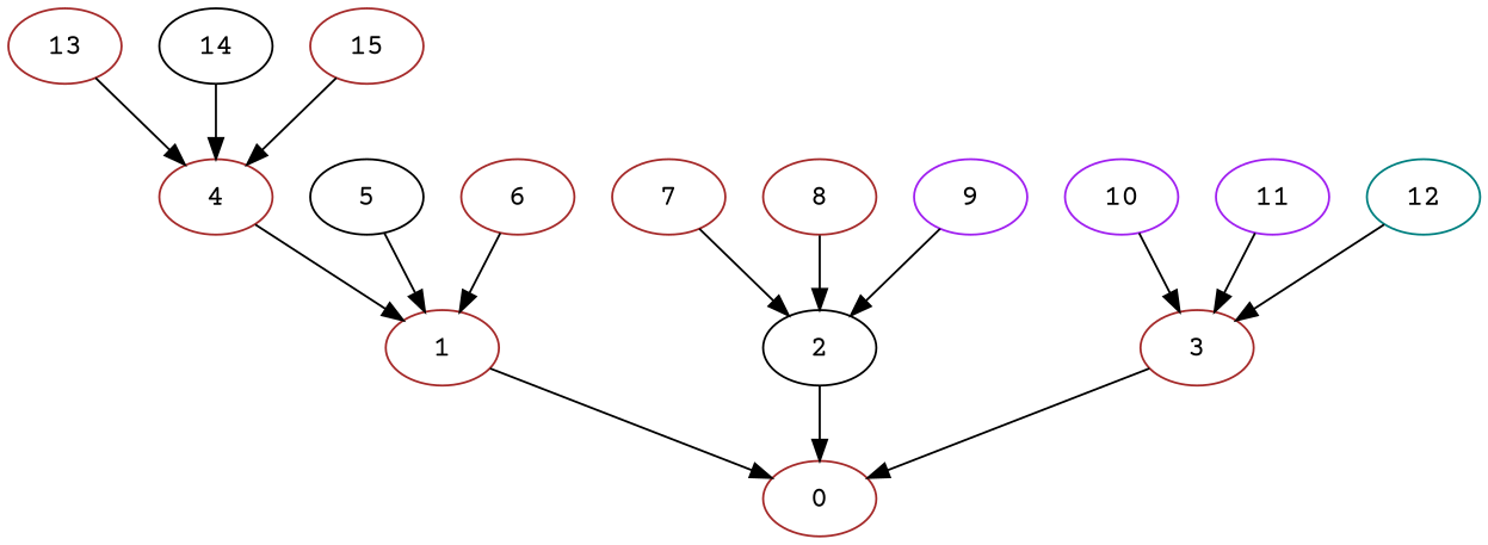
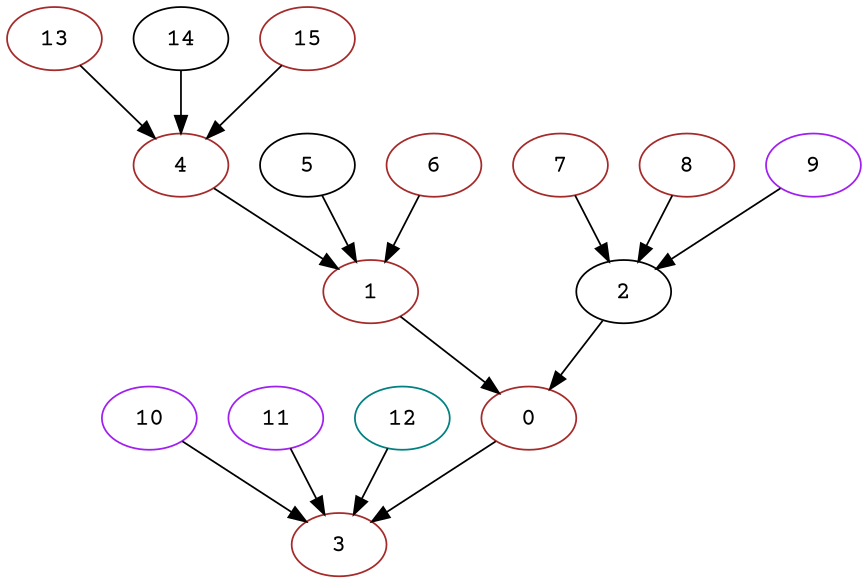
  digraph {
    "Duplicate states"=0
    GraphType=InTree
    "Max states in OPEN"=0
    Modes="120000ms; topo-ordered tasks, ; Pruning: task equivalence, fixed order ready list, ; F-value: ; Optimisation: best schedule length (SL) optimisation on equal, "
    NumberOfTasks=16
    "Pruned using list schedule length"=9066
    "States removed from OPEN"=0
    TargetSystem="Homogeneous-2"
    "Time to schedule (ms)"=262
    "Total idle time"=0
    "Total schedule length"=454
    "Total sequential time"=860
    "Total states created"=23305
    fontname="Courier Prime"
    node [Processor=0 "Start time"=0 Weight=59 color=brown fontname="Courier Prime"]
    edge [Weight=4 fontname="Courier Prime"]
    0 ["Finish time"=454 "Start time"=414 Weight=40]
    1 ["Finish time"=414 "Start time"=335 Weight=79]
    2 ["Finish time"=406 Processor=1 "Start time"=376 Weight=30 color=black]
    3 ["Finish time"=287 Processor=1 "Start time"=228]
    4 ["Finish time"=168 "Start time"=109]
    5 ["Finish time"=227 "Start time"=168 color=black]
    6 ["Finish time"=286 "Start time"=227]
    7 ["Finish time"=335 "Start time"=286 Weight=49]
    8 ["Finish time"=376 Processor=1 "Start time"=356 Weight=20]
    9 ["Finish time"=356 Processor=1 "Start time"=287 Weight=69 color=purple]
    10 ["Finish time"=198 Processor=1 "Start time"=129 Weight=69 color=purple]
    11 ["Finish time"=129 Processor=1 "Start time"=30 Weight=99 color=purple]
    12 ["Finish time"=228 Processor=1 "Start time"=198 Weight=30 color=teal]
    13 ["Finish time"=30 Processor=1 Weight=30]
    14 ["Finish time"=109 "Start time"=20 Weight=89 color=black]
    15 ["Finish time"=20 Weight=20]
    1 -> 0 [Weight=3]
    2 -> 0
-   3 -> 0
+   0 -> 3
    4 -> 1 [Weight=2]
    5 -> 1 [Weight=7]
    6 -> 1 [Weight=9]
    7 -> 2 [Weight=3]
    8 -> 2
    9 -> 2 [Weight=6]
    10 -> 3 [Weight=9]
    11 -> 3 [Weight=10]
    12 -> 3 [Weight=5]
    13 -> 4
    14 -> 4 [Weight=7]
    15 -> 4 [Weight=9]
  }
